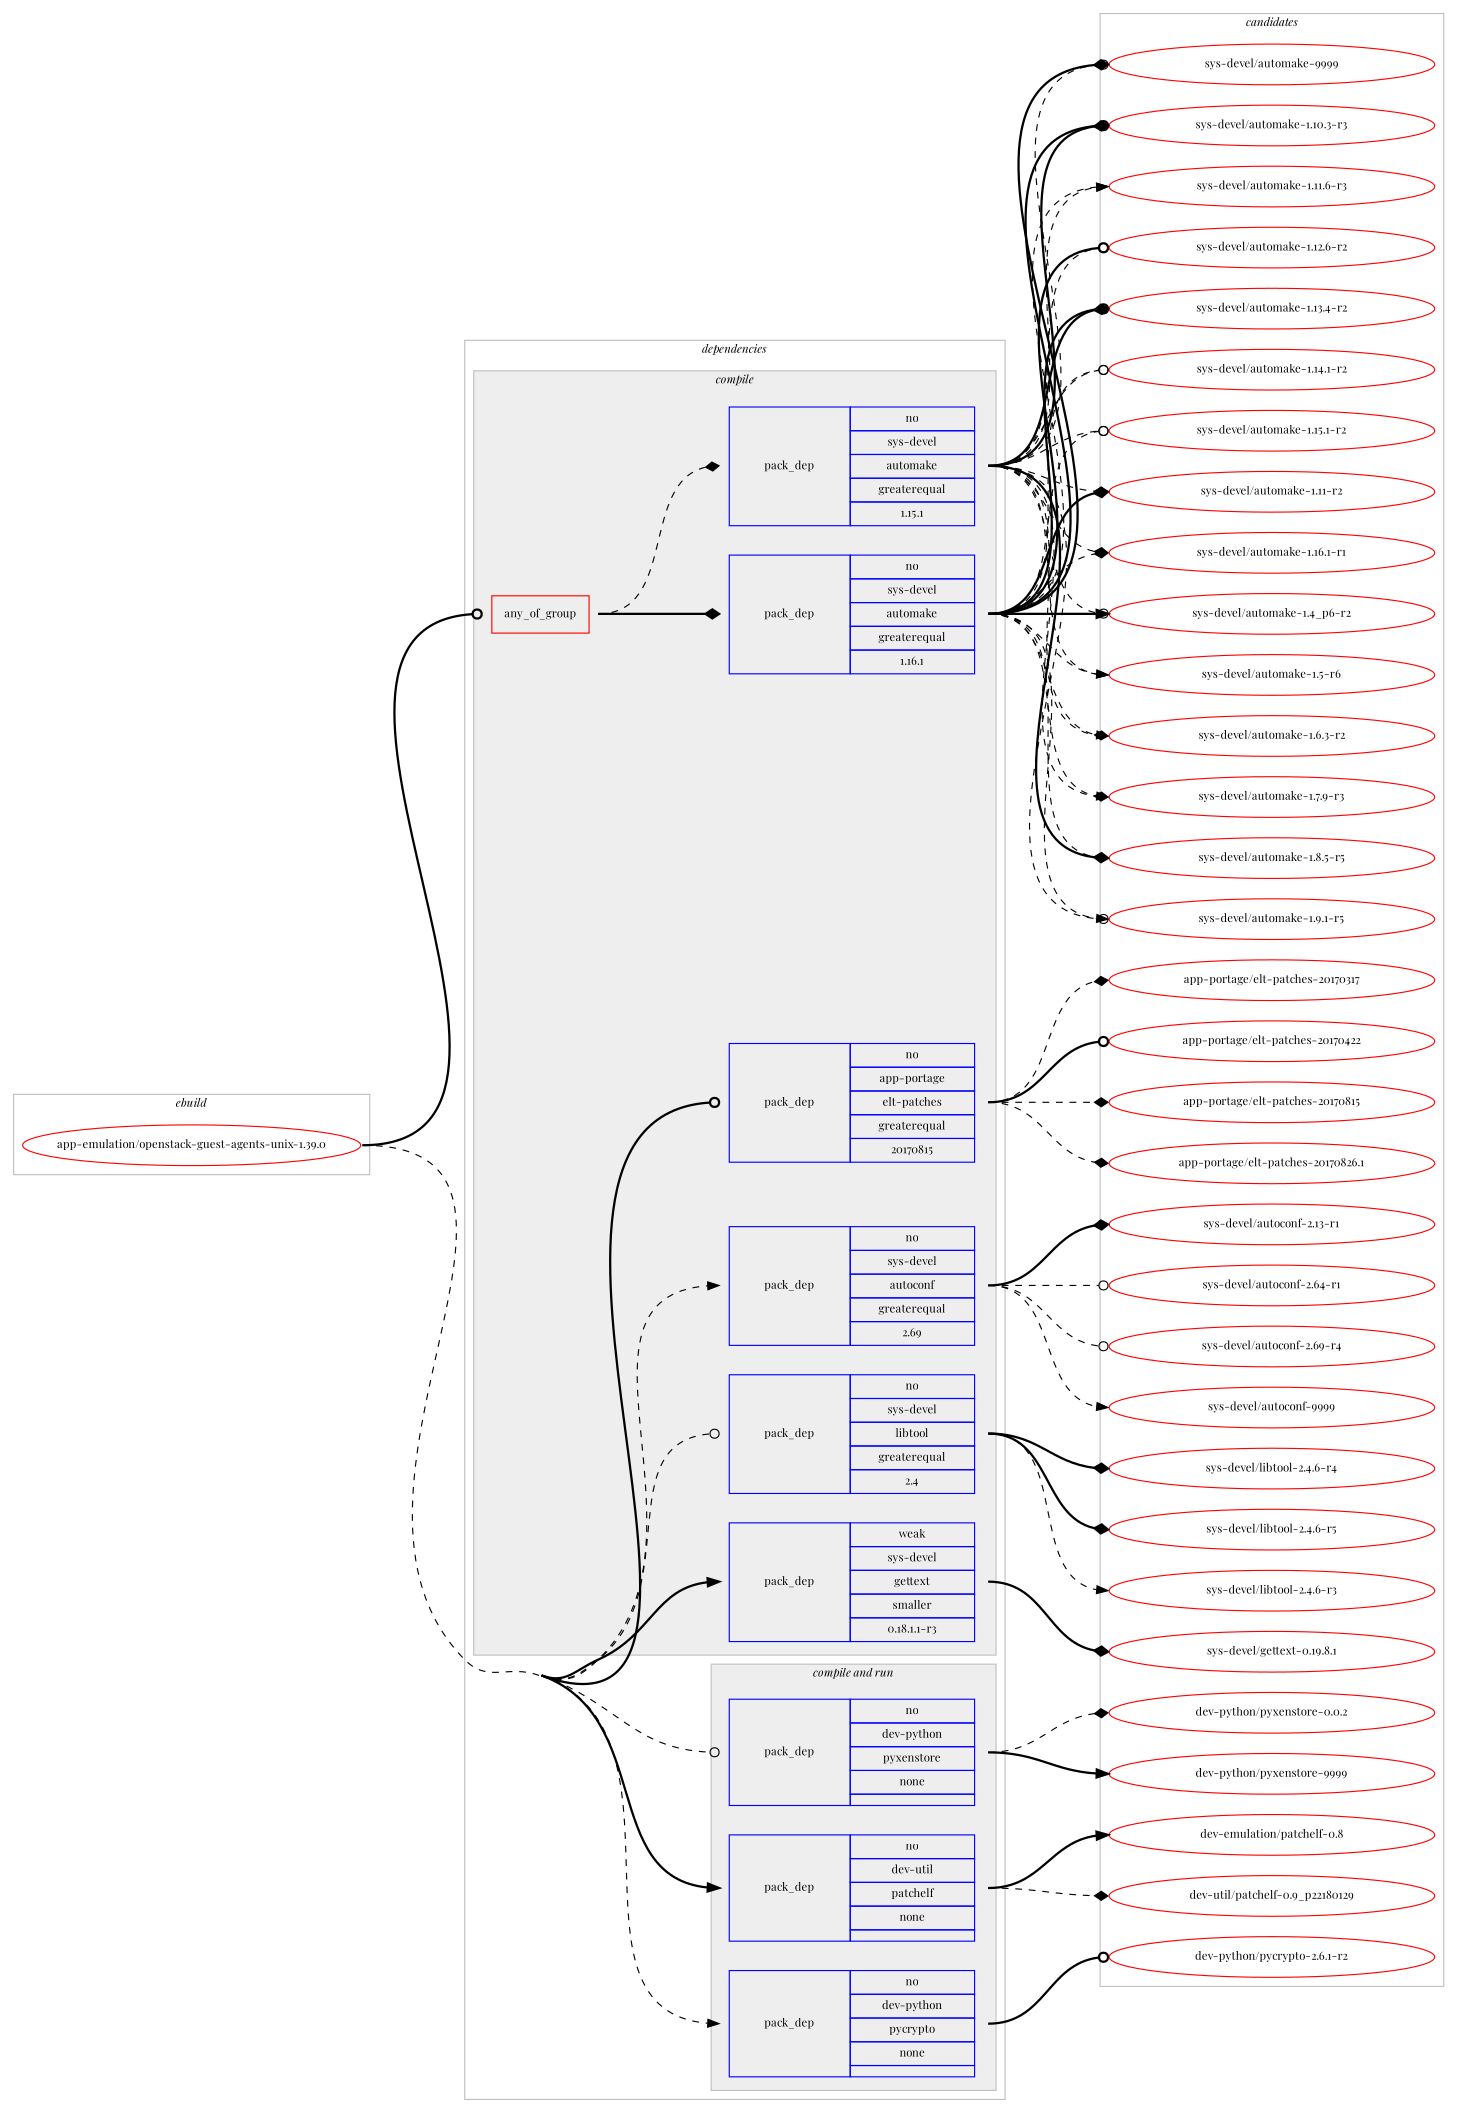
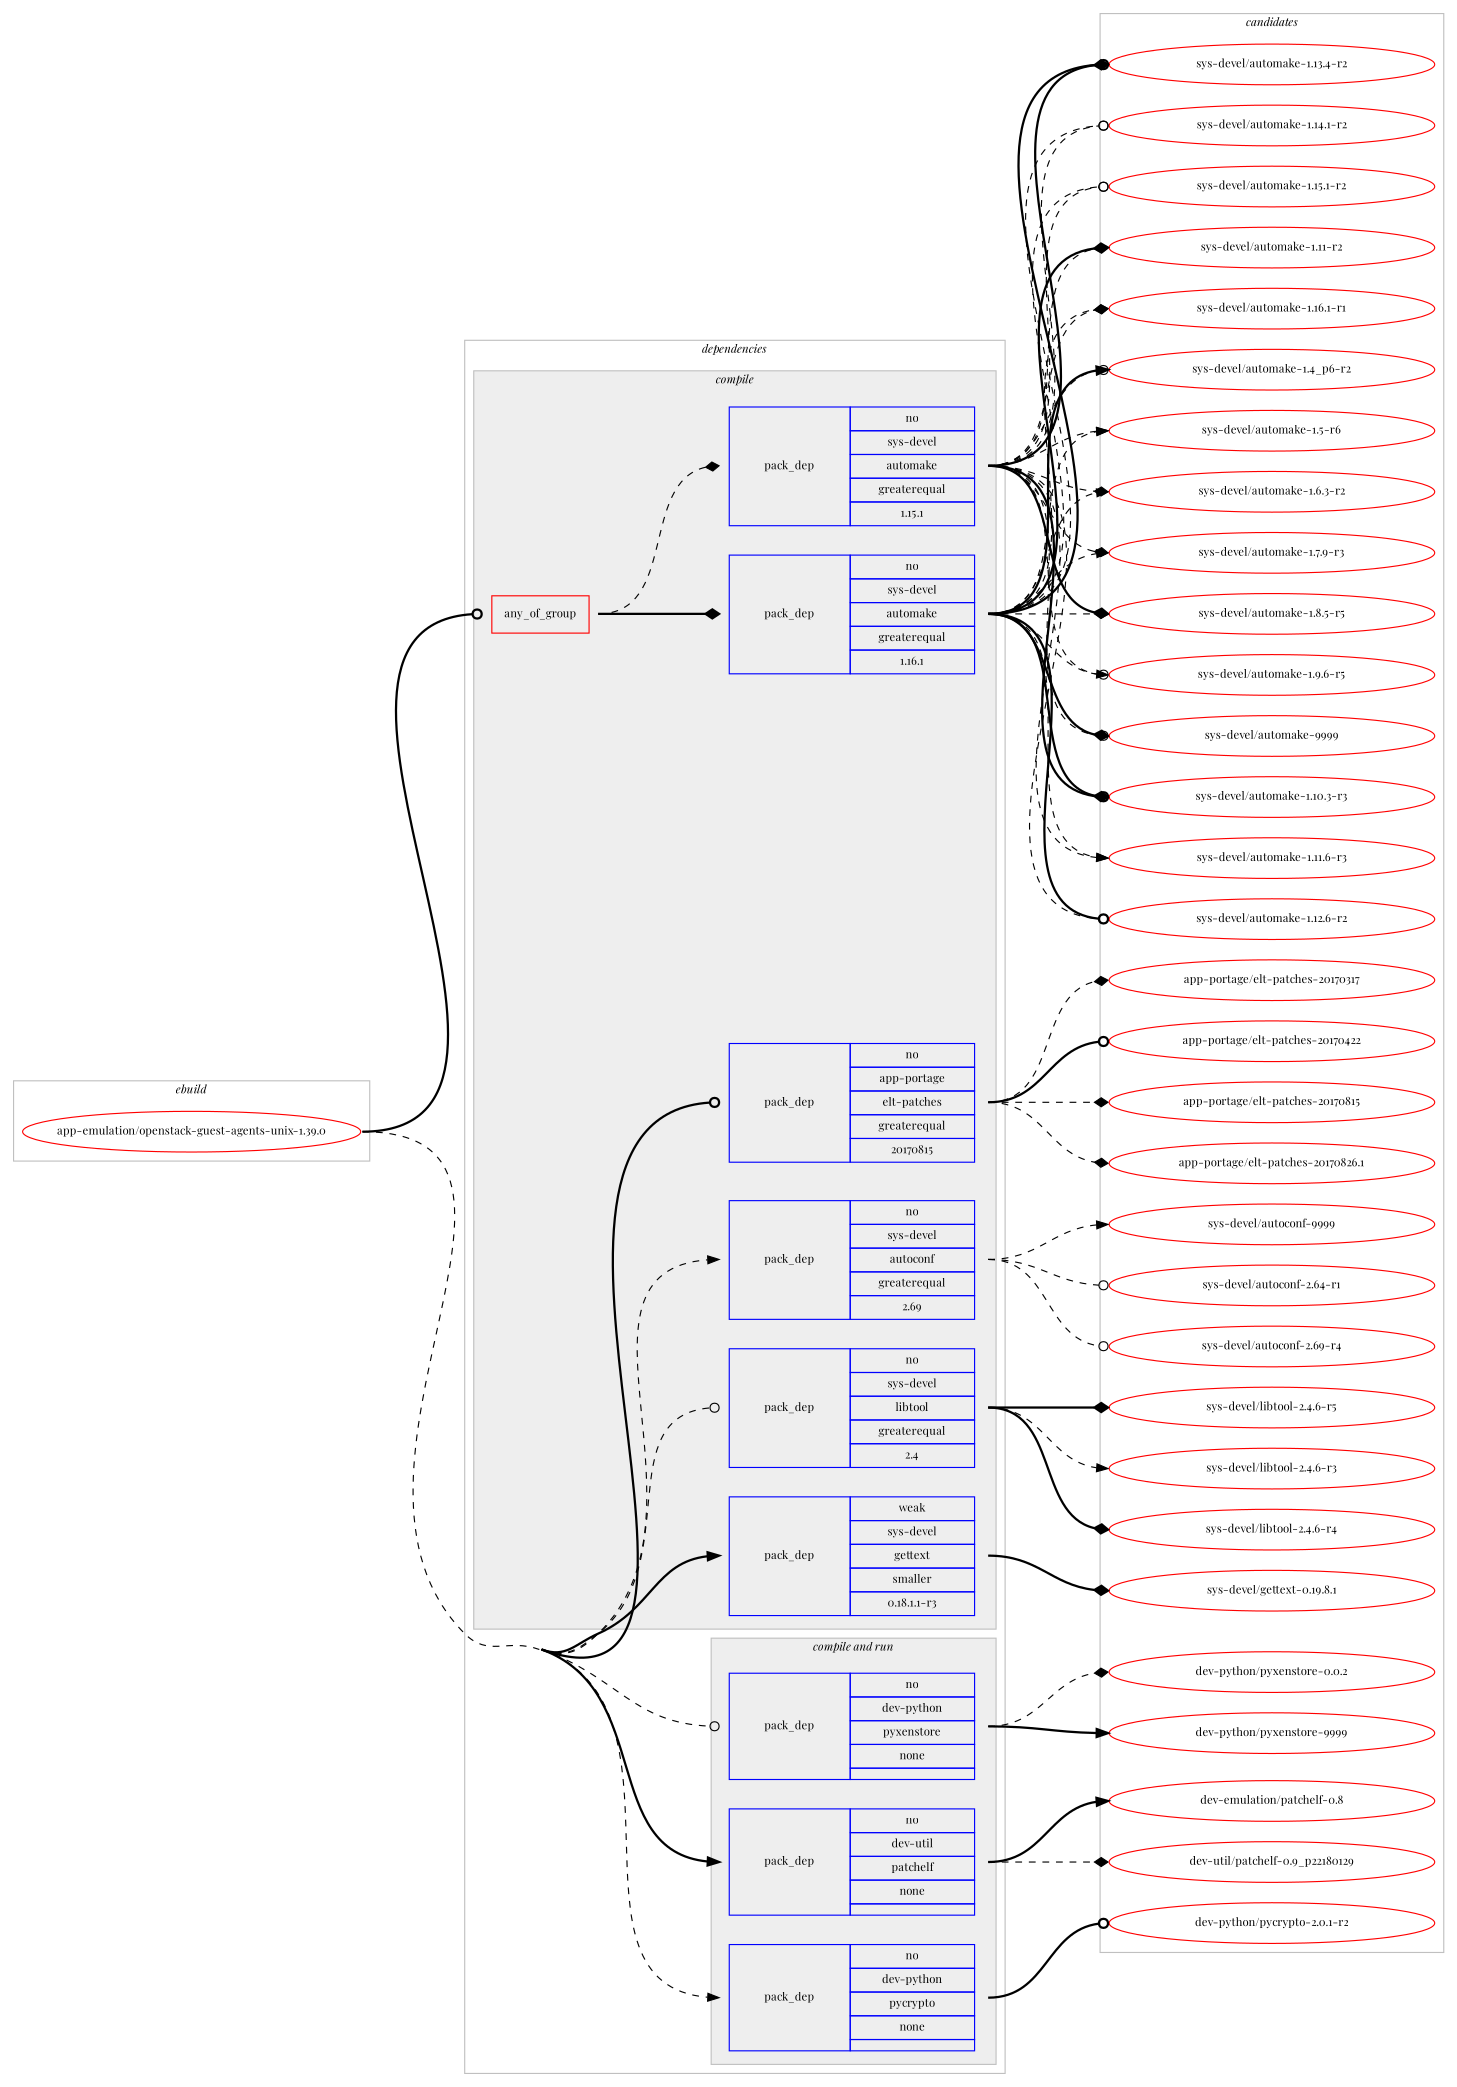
  digraph {
    compound=true
    concentrate=true
    fontname="Playfair Display"
    fontsize=10
    newrank=true
    rankdir=LR
    ranksep=1.5
    node [color=red fontname="Playfair Display" fontsize=10]
    edge [arrowhead=diamond fontname="Playfair Display" headport=w style=dashed tailport=e weight=100]
    n1 [label="app-emulation/openstack-guest-agents-unix-1.39.0" width=4]
    n2 [color=blue label=<<TABLE BORDER="0" CELLBORDER="1" CELLSPACING="0" CELLPADDING="4" WIDTH="220"><TR><TD ROWSPAN="6" CELLPADDING="30">pack_dep</TD></TR><TR><TD WIDTH="110">no</TD></TR><TR><TD>sys-devel</TD></TR><TR><TD>automake</TD></TR><TR><TD>greaterequal</TD></TR><TR><TD>1.16.1</TD></TR></TABLE>> shape=none]
    n3 [color=blue label=<<TABLE BORDER="0" CELLBORDER="1" CELLSPACING="0" CELLPADDING="4" WIDTH="220"><TR><TD ROWSPAN="6" CELLPADDING="30">pack_dep</TD></TR><TR><TD WIDTH="110">no</TD></TR><TR><TD>sys-devel</TD></TR><TR><TD>automake</TD></TR><TR><TD>greaterequal</TD></TR><TR><TD>1.15.1</TD></TR></TABLE>> shape=none]
    n4 [label=<<TABLE BORDER="0" CELLBORDER="1" CELLSPACING="0" CELLPADDING="4"><TR><TD CELLPADDING="10">any_of_group</TD></TR></TABLE>> shape=none]
    n5 [color=blue label=<<TABLE BORDER="0" CELLBORDER="1" CELLSPACING="0" CELLPADDING="4" WIDTH="220"><TR><TD ROWSPAN="6" CELLPADDING="30">pack_dep</TD></TR><TR><TD WIDTH="110">no</TD></TR><TR><TD>app-portage</TD></TR><TR><TD>elt-patches</TD></TR><TR><TD>greaterequal</TD></TR><TR><TD>20170815</TD></TR></TABLE>> shape=none]
    n6 [color=blue label=<<TABLE BORDER="0" CELLBORDER="1" CELLSPACING="0" CELLPADDING="4" WIDTH="220"><TR><TD ROWSPAN="6" CELLPADDING="30">pack_dep</TD></TR><TR><TD WIDTH="110">no</TD></TR><TR><TD>sys-devel</TD></TR><TR><TD>autoconf</TD></TR><TR><TD>greaterequal</TD></TR><TR><TD>2.69</TD></TR></TABLE>> shape=none]
    n7 [color=blue label=<<TABLE BORDER="0" CELLBORDER="1" CELLSPACING="0" CELLPADDING="4" WIDTH="220"><TR><TD ROWSPAN="6" CELLPADDING="30">pack_dep</TD></TR><TR><TD WIDTH="110">no</TD></TR><TR><TD>sys-devel</TD></TR><TR><TD>libtool</TD></TR><TR><TD>greaterequal</TD></TR><TR><TD>2.4</TD></TR></TABLE>> shape=none]
    n8 [color=blue label=<<TABLE BORDER="0" CELLBORDER="1" CELLSPACING="0" CELLPADDING="4" WIDTH="220"><TR><TD ROWSPAN="6" CELLPADDING="30">pack_dep</TD></TR><TR><TD WIDTH="110">weak</TD></TR><TR><TD>sys-devel</TD></TR><TR><TD>gettext</TD></TR><TR><TD>smaller</TD></TR><TR><TD>0.18.1.1-r3</TD></TR></TABLE>> shape=none]
    n9 [color=blue label=<<TABLE BORDER="0" CELLBORDER="1" CELLSPACING="0" CELLPADDING="4" WIDTH="220"><TR><TD ROWSPAN="6" CELLPADDING="30">pack_dep</TD></TR><TR><TD WIDTH="110">no</TD></TR><TR><TD>dev-python</TD></TR><TR><TD>pycrypto</TD></TR><TR><TD>none</TD></TR><TR><TD></TD></TR></TABLE>> shape=none]
    n10 [color=blue label=<<TABLE BORDER="0" CELLBORDER="1" CELLSPACING="0" CELLPADDING="4" WIDTH="220"><TR><TD ROWSPAN="6" CELLPADDING="30">pack_dep</TD></TR><TR><TD WIDTH="110">no</TD></TR><TR><TD>dev-python</TD></TR><TR><TD>pyxenstore</TD></TR><TR><TD>none</TD></TR><TR><TD></TD></TR></TABLE>> shape=none]
    n11 [color=blue label=<<TABLE BORDER="0" CELLBORDER="1" CELLSPACING="0" CELLPADDING="4" WIDTH="220"><TR><TD ROWSPAN="6" CELLPADDING="30">pack_dep</TD></TR><TR><TD WIDTH="110">no</TD></TR><TR><TD>dev-util</TD></TR><TR><TD>patchelf</TD></TR><TR><TD>none</TD></TR><TR><TD></TD></TR></TABLE>> shape=none]
    n12 [label="sys-devel/automake-1.10.3-r3" width=4]
    n13 [label="sys-devel/automake-1.11.6-r3" width=4]
    n14 [label="sys-devel/automake-1.12.6-r2" width=4]
    n15 [label="sys-devel/automake-1.13.4-r2" width=4]
    n16 [label="sys-devel/automake-1.14.1-r2" width=4]
    n17 [label="sys-devel/automake-1.15.1-r2" width=4]
    n18 [label="sys-devel/automake-1.11-r2" width=4]
    n19 [label="sys-devel/automake-1.16.1-r1" width=4]
    n20 [label="sys-devel/automake-1.4_p6-r2" width=4]
    n21 [label="sys-devel/automake-1.5-r6" width=4]
    n22 [label="sys-devel/automake-1.6.3-r2" width=4]
    n23 [label="sys-devel/automake-1.7.9-r3" width=4]
    n24 [label="sys-devel/automake-1.8.5-r5" width=4]
-   n25 [label="sys-devel/automake-1.9.1-r5" width=4]
+   n25 [label="sys-devel/automake-1.9.6-r5" width=4]
    n26 [label="sys-devel/automake-9999" width=4]
    n27 [label="app-portage/elt-patches-20170317" width=4]
    n28 [label="app-portage/elt-patches-20170422" width=4]
    n29 [label="app-portage/elt-patches-20170815" width=4]
    n30 [label="app-portage/elt-patches-20170826.1" width=4]
-   n31 [label="sys-devel/autoconf-2.13-r1" width=4]
    n32 [label="sys-devel/autoconf-2.64-r1" width=4]
    n33 [label="sys-devel/autoconf-2.69-r4" width=4]
    n34 [label="sys-devel/autoconf-9999" width=4]
    n35 [label="sys-devel/libtool-2.4.6-r3" width=4]
    n36 [label="sys-devel/libtool-2.4.6-r4" width=4]
    n37 [label="sys-devel/libtool-2.4.6-r5" width=4]
    n38 [label="sys-devel/gettext-0.19.8.1" width=4]
-   n39 [label="dev-python/pycrypto-2.6.1-r2" width=4]
+   n39 [label="dev-python/pycrypto-2.0.1-r2" width=4]
    n40 [label="dev-python/pyxenstore-0.0.2" width=4]
    n41 [label="dev-python/pyxenstore-9999" width=4]
    n42 [label="dev-emulation/patchelf-0.8" width=4]
    n43 [label="dev-util/patchelf-0.9_p22180129" width=4]
    subgraph cluster_1 {
      color=gray
      label=<<i>ebuild</i>>
      rank=same
      n1
    }
    subgraph cluster_2 {
      color=gray
      label=<<i>dependencies</i>>
      subgraph cluster_3 {
        color=gray
        fillcolor="#eeeeee"
        label=<<i>compile</i>>
        style=filled
        subgraph sub_4 {
          color=gray
          fillcolor="#eeeeee"
          label=<<i>compile</i>>
          style=filled
          n4
          subgraph sub_5 {
            color=gray
            fillcolor="#eeeeee"
            label=<<i>compile</i>>
            style=filled
            n2
          }
          subgraph sub_6 {
            color=gray
            fillcolor="#eeeeee"
            label=<<i>compile</i>>
            style=filled
            n3
          }
        }
        subgraph sub_7 {
          color=gray
          fillcolor="#eeeeee"
          label=<<i>compile</i>>
          style=filled
          n5
        }
        subgraph sub_8 {
          color=gray
          fillcolor="#eeeeee"
          label=<<i>compile</i>>
          style=filled
          n6
        }
        subgraph sub_9 {
          color=gray
          fillcolor="#eeeeee"
          label=<<i>compile</i>>
          style=filled
          n7
        }
        subgraph sub_10 {
          color=gray
          fillcolor="#eeeeee"
          label=<<i>compile</i>>
          style=filled
          n8
        }
      }
      subgraph cluster_11 {
        color=gray
        fillcolor="#eeeeee"
        label=<<i>compile and run</i>>
        style=filled
        subgraph sub_12 {
          color=gray
          fillcolor="#eeeeee"
          label=<<i>compile and run</i>>
          style=filled
          n9
        }
        subgraph sub_13 {
          color=gray
          fillcolor="#eeeeee"
          label=<<i>compile and run</i>>
          style=filled
          n10
        }
        subgraph sub_14 {
          color=gray
          fillcolor="#eeeeee"
          label=<<i>compile and run</i>>
          style=filled
          n11
        }
      }
      subgraph cluster_15 {
        color=gray
        fillcolor="#eeeeee"
        label=<<i>run</i>>
        style=filled
      }
    }
    subgraph cluster_16 {
      color=gray
      label=<<i>candidates</i>>
      rank=same
      subgraph sub_17 {
        color=black
        label=<<i>candidates</i>>
        nodesep=1
        rank=same
        n12
        n13
        n14
        n15
        n16
        n17
        n18
        n19
        n20
        n21
        n22
        n23
        n24
        n25
        n26
      }
      subgraph sub_18 {
        color=black
        label=<<i>candidates</i>>
        nodesep=1
        rank=same
        n12
        n13
        n14
        n15
        n16
        n17
        n18
        n19
        n20
        n21
        n22
        n23
        n24
        n25
        n26
      }
      subgraph sub_19 {
        color=black
        label=<<i>candidates</i>>
        nodesep=1
        rank=same
        n27
        n28
        n29
        n30
      }
      subgraph sub_20 {
        color=black
        label=<<i>candidates</i>>
        nodesep=1
        rank=same
-       n31
        n32
        n33
        n34
      }
      subgraph sub_21 {
        color=black
        label=<<i>candidates</i>>
        nodesep=1
        rank=same
        n35
        n36
        n37
      }
      subgraph sub_22 {
        color=black
        label=<<i>candidates</i>>
        nodesep=1
        rank=same
        n38
      }
      subgraph sub_23 {
        color=black
        label=<<i>candidates</i>>
        nodesep=1
        rank=same
        n39
      }
      subgraph sub_24 {
        color=black
        label=<<i>candidates</i>>
        nodesep=1
        rank=same
        n40
        n41
      }
      subgraph sub_25 {
        color=black
        label=<<i>candidates</i>>
        nodesep=1
        rank=same
        n42
        n43
      }
    }
    n1 -> n4 [arrowhead=odot style=bold weight=20]
    n1 -> n5 [arrowhead=odot style=bold weight=20]
    n1 -> n6 [arrowhead=normal weight=20]
    n1 -> n7 [arrowhead=odot weight=20]
    n1 -> n8 [arrowhead=normal style=bold weight=20]
    n1 -> n9 [arrowhead=normal weight=20]
    n1 -> n10 [arrowhead=odot weight=20]
    n1 -> n11 [arrowhead=normal style=bold weight=20]
    n2 -> n12 [arrowhead=odot style=bold]
    n2 -> n13 [arrowhead=normal]
    n2 -> n14 [arrowhead=odot style=bold]
    n2 -> n15 [arrowhead=odot style=bold]
    n2 -> n16 [arrowhead=odot]
    n2 -> n17 [arrowhead=odot]
    n2 -> n18 [style=bold]
    n2 -> n19
    n2 -> n20 [arrowhead=normal style=bold]
    n2 -> n21 [arrowhead=normal]
    n2 -> n22 [arrowhead=normal]
    n2 -> n23 [arrowhead=normal]
    n2 -> n24
    n2 -> n25 [arrowhead=normal]
    n2 -> n26 [style=bold]
    n3 -> n12 [style=bold]
    n3 -> n13 [arrowhead=normal]
    n3 -> n14 [arrowhead=odot]
    n3 -> n15 [style=bold]
    n3 -> n16 [arrowhead=odot]
    n3 -> n17 [arrowhead=odot]
    n3 -> n18
    n3 -> n19
    n3 -> n20 [arrowhead=odot]
    n3 -> n21 [arrowhead=normal]
    n3 -> n22
    n3 -> n23
    n3 -> n24 [style=bold]
    n3 -> n25 [arrowhead=odot]
    n3 -> n26 [arrowhead=odot]
    n4 -> n2 [style=bold weight=20]
    n4 -> n3 [weight=20]
    n5 -> n27
    n5 -> n28 [arrowhead=odot style=bold]
    n5 -> n29
    n5 -> n30
-   n6 -> n31 [style=bold]
    n6 -> n32 [arrowhead=odot]
    n6 -> n33 [arrowhead=odot]
    n6 -> n34 [arrowhead=normal]
    n7 -> n35 [arrowhead=normal]
    n7 -> n36 [style=bold]
    n7 -> n37 [style=bold]
    n8 -> n38 [style=bold]
    n9 -> n39 [arrowhead=odot style=bold]
    n10 -> n40
    n10 -> n41 [arrowhead=normal style=bold]
    n11 -> n42 [arrowhead=normal style=bold]
    n11 -> n43
  }
